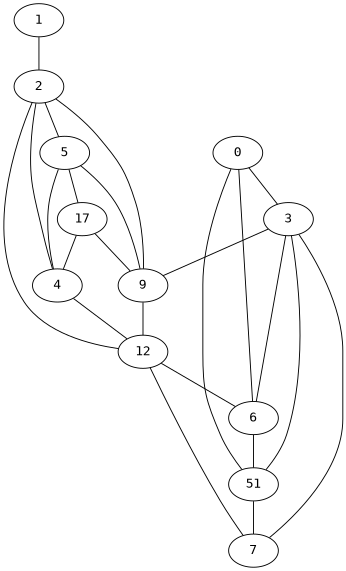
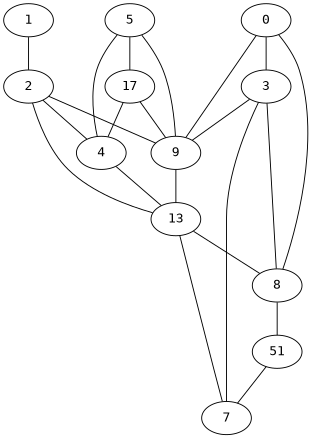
  graph {
    fontname="DejaVu Sans Mono"
    node [aaLength=4 fontname="DejaVu Sans Mono" sequence=RAKLTI type=1]
    edge [distance0=26.0 fontname="DejaVu Sans Mono" frequency=1 type0=2]
    1 [aaLength=10 sequence=IRGWEEGVAQ type=0]
    2 [sequence=PDYA type=0]
    4 [aaLength=6]
-   12 [sequence=FKFM]
+   12 [sequence=FKFM label=13]
    5 [aaLength=11 sequence=LVFDVELLKLE]
    9 [aaLength=6]
-   6 [aaLength=9 sequence=TCVVHYTGM]
+   6 [aaLength=9 sequence=TCVVHYTGM label=8]
    n8 [aaLength=11 label=17 sequence=LVFDVELLKLE]
    n9 [aaLength=9 label=51 sequence=TCVVHYTGM]
    3 [aaLength=7 sequence=VQVETIS]
    7 [sequence=KFDS]
    n12 [aaLength=7 label=0 sequence=VQVETIS]
    1 -- 2 [distance0=23.5626 type0=1]
    2 -- 4 [distance0=58.85217]
    2 -- 12 [distance0=63.66885]
-   2 -- 5 [distance0=15.0 type0=4]
    2 -- 9 [distance0=58.85217 type0=3]
    4 -- 12 [distance0=25.0]
    12 -- 6 [distance0=25.0 type0=3]
    5 -- 4
    5 -- 9 [type0=3]
    5 -- n8 [distance0=0.0 type0=5]
    9 -- 12 [distance0=25.0]
    6 -- n9 [distance0=0.0 type0=1]
    n8 -- 4
    n8 -- 9 [type0=3]
    n9 -- 7 [distance0=14.0]
    3 -- 9 [distance0=0.0 type0=5]
    3 -- 6 [distance0=19.0]
-   3 -- n9 [distance0=19.0 distance1=12.0 frequency=2 type0=3 type1=4]
    3 -- 7 [distance0=14.0 distance1=5.0 frequency=2 type1=4]
    7 -- 12 [distance0=11.0 distance1=7.0 frequency=2 type0=1 type1=4]
    n12 -- 6 [distance0=19.0]
-   n12 -- n9 [distance0=19.0 type0=3]
+   n12 -- 9 [distance0=19.0 type0=3]
    n12 -- 3 [distance0=0.0 type0=5]
  }
